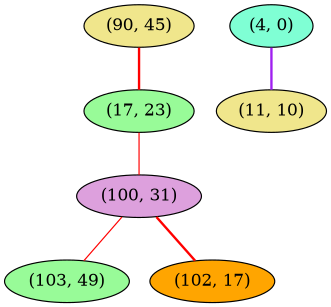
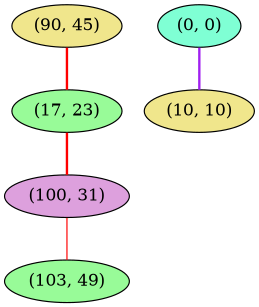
  graph {
    node [fillcolor=khaki style=filled]
    edge [color=red style=bold weight=1]
    n1 [label="(90, 45)"]
    "(17, 23)" [fillcolor=palegreen]
    n3 [fillcolor=plum label="(100, 31)"]
-   "(0, 0)" [fillcolor=aquamarine label="(4, 0)"]
-   "(10, 10)" [label="(11, 10)"]
+   "(0, 0)" [fillcolor=aquamarine]
+   "(10, 10)"
    "(103, 49)" [fillcolor=palegreen]
-   "(102, 17)" [fillcolor=orange]
    n1 -- "(17, 23)"
-   "(17, 23)" -- n3 [style=solid]
+   "(17, 23)" -- n3
    n3 -- "(103, 49)" [style=solid]
-   n3 -- "(102, 17)"
    "(0, 0)" -- "(10, 10)" [color=purple weight=4]
  }
